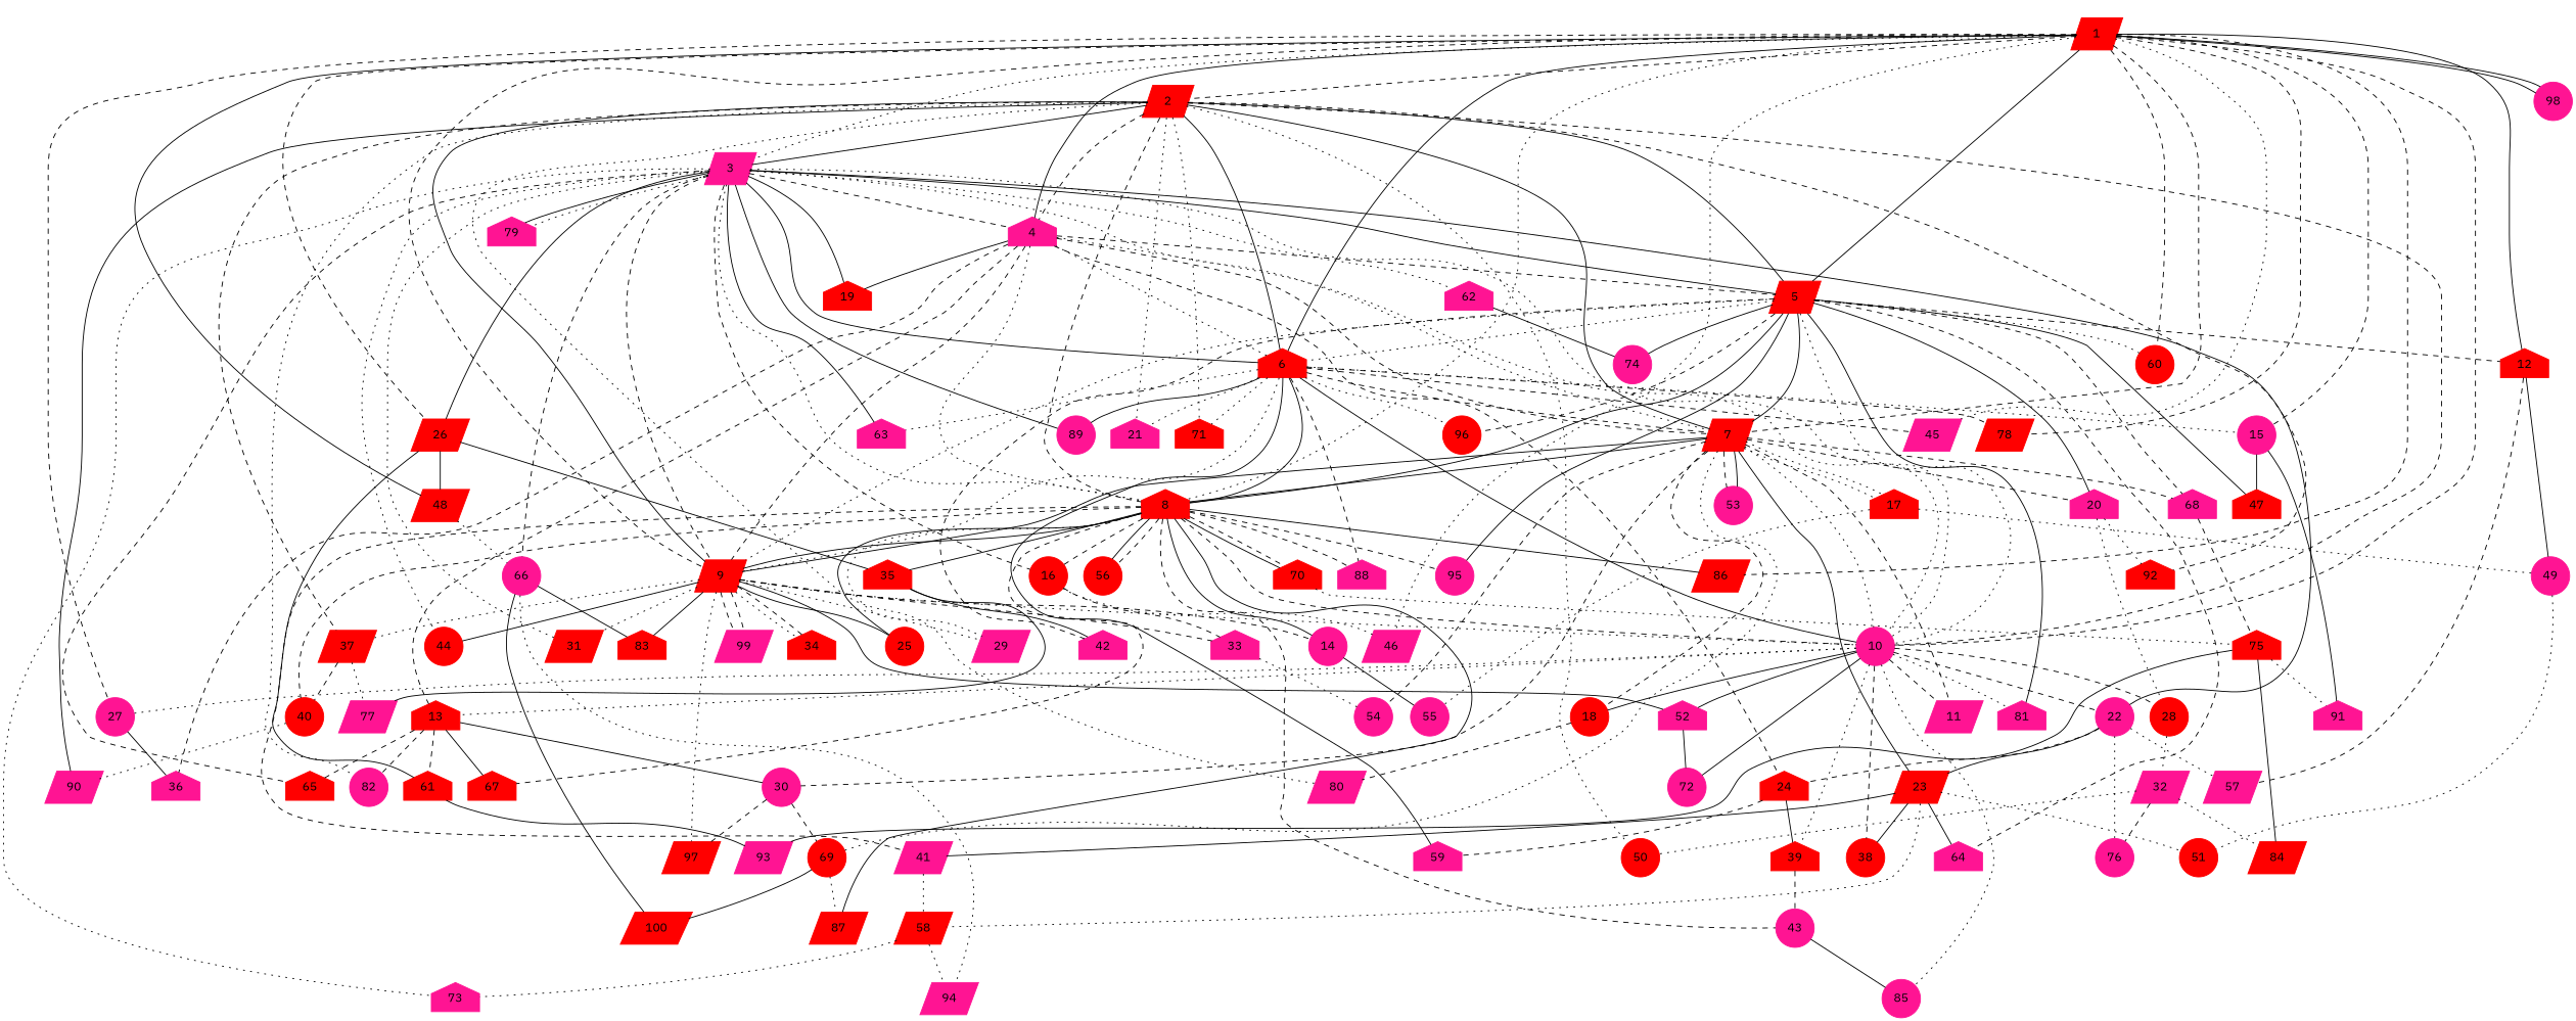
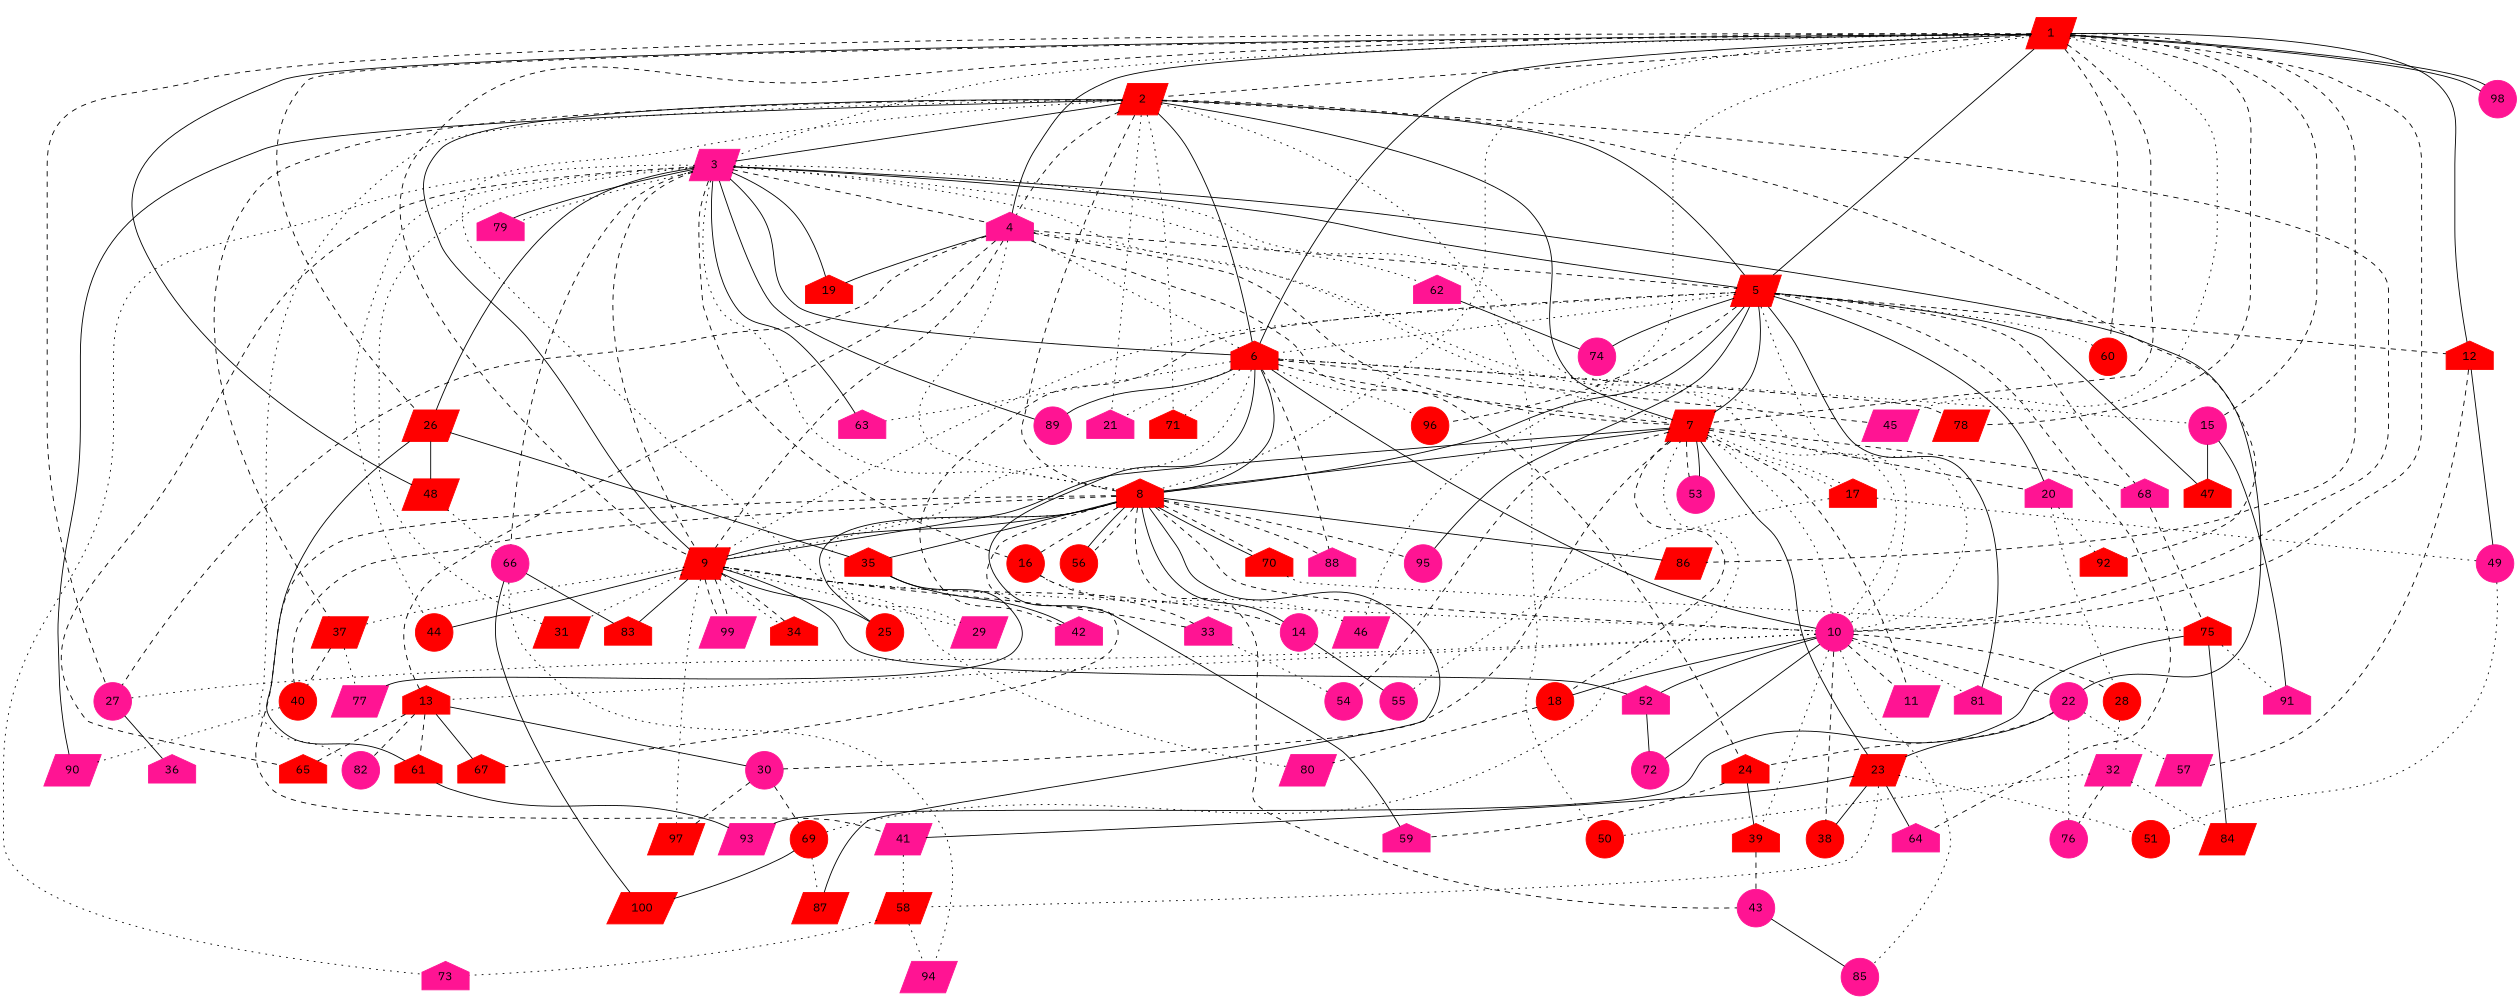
  graph {
    fontname="IBM Plex Sans"
    node [color=deeppink fontname="IBM Plex Sans" shape=house style=filled]
    edge [fontname="IBM Plex Sans" style=solid]
    1 [color=red shape=parallelogram]
    2 [color=red shape=parallelogram]
    3 [shape=parallelogram]
    4
    5 [color=red shape=parallelogram]
    6 [color=red]
    7 [color=red shape=parallelogram]
    8 [color=red]
    9 [color=red shape=parallelogram]
    10 [shape=circle]
    12 [color=red]
    15 [shape=circle]
    26 [color=red shape=parallelogram]
    27 [shape=circle]
    45 [shape=parallelogram]
    46 [shape=parallelogram]
    48 [color=red shape=parallelogram]
    60 [color=red shape=circle]
    78 [color=red shape=parallelogram]
    86 [color=red shape=parallelogram]
    98 [shape=circle]
    21
    37 [color=red shape=parallelogram]
    50 [color=red shape=circle]
    71 [color=red]
    80 [shape=parallelogram]
    82 [shape=circle]
    90 [shape=parallelogram]
    92 [color=red]
    16 [color=red shape=circle]
    19 [color=red]
    22 [shape=circle]
    31 [color=red shape=parallelogram]
    44 [color=red shape=circle]
    62
    63
    65 [color=red]
    66 [shape=circle]
    73
    79
    89 [shape=circle]
    13 [color=red]
    24 [color=red]
    36
    20
    42
    47 [color=red]
    64
    68
    74 [shape=circle]
    81
    95 [shape=circle]
    96 [color=red shape=circle]
    59
    88
    11 [shape=parallelogram]
    17 [color=red]
    18 [color=red shape=circle]
    23 [color=red shape=parallelogram]
    30 [shape=circle]
    53 [shape=circle]
    54 [shape=circle]
    69 [color=red shape=circle]
    14 [shape=circle]
    25 [color=red shape=circle]
    29 [shape=parallelogram]
    35 [color=red]
    40 [color=red shape=circle]
    41 [shape=parallelogram]
    43 [shape=circle]
    56 [color=red shape=circle]
    67 [color=red]
    70 [color=red]
    87 [color=red shape=parallelogram]
    33
    34 [color=red]
    52
    83 [color=red]
    97 [color=red shape=parallelogram]
    99 [shape=parallelogram]
    28 [color=red shape=circle]
    38 [color=red shape=circle]
    39 [color=red]
    72 [shape=circle]
    85 [shape=circle]
    49 [shape=circle]
    57 [shape=parallelogram]
    91
    61 [color=red]
    77 [shape=parallelogram]
    76 [shape=circle]
    32 [shape=parallelogram]
    84 [color=red shape=parallelogram]
    94 [shape=parallelogram]
    100 [color=red shape=parallelogram]
    75 [color=red]
    55 [shape=circle]
    51 [color=red shape=circle]
    58 [color=red shape=parallelogram]
    93 [shape=parallelogram]
    1 -- 2 [style=dashed]
    1 -- 3 [style=dotted]
    1 -- 4
    1 -- 5
    1 -- 6
    1 -- 7 [style=dashed]
    1 -- 8 [style=dotted]
    1 -- 9 [style=dashed]
    1 -- 10 [style=dashed]
    1 -- 12
    1 -- 15 [style=dashed]
    1 -- 26 [style=dashed]
    1 -- 27 [style=dashed]
    1 -- 45 [style=dotted]
    1 -- 46 [style=dotted]
    1 -- 48
    1 -- 60 [style=dashed]
    1 -- 78 [style=dashed]
    1 -- 86 [style=dashed]
    1 -- 98
    1 -- 98
    2 -- 3
    2 -- 4 [style=dashed]
    2 -- 5
    2 -- 6
    2 -- 7
    2 -- 8 [style=dashed]
    2 -- 9
    2 -- 10 [style=dashed]
    2 -- 21 [style=dotted]
    2 -- 37 [style=dashed]
    2 -- 50 [style=dotted]
    2 -- 71 [style=dotted]
    2 -- 80 [style=dotted]
    2 -- 82 [style=dotted]
    2 -- 90
    2 -- 92 [style=dashed]
    3 -- 4 [style=dashed]
    3 -- 5
    3 -- 6
    3 -- 7 [style=dotted]
    3 -- 8 [style=dotted]
    3 -- 9 [style=dashed]
    3 -- 10 [style=dotted]
    3 -- 26
    3 -- 16 [style=dashed]
    3 -- 19
    3 -- 22
    3 -- 31 [style=dotted]
    3 -- 44 [style=dotted]
    3 -- 62 [style=dotted]
    3 -- 63
    3 -- 65 [style=dashed]
    3 -- 66 [style=dashed]
    3 -- 73 [style=dotted]
    3 -- 79
    3 -- 79 [style=dotted]
    3 -- 89
    4 -- 5 [style=dashed]
    4 -- 6 [style=dotted]
    4 -- 7 [style=dashed]
    4 -- 8 [style=dotted]
    4 -- 9 [style=dashed]
    4 -- 10 [style=dotted]
    4 -- 19
    4 -- 13 [style=dashed]
    4 -- 24 [style=dashed]
-   4 -- 36 [style=dashed]
+   4 -- 27 [style=dashed]
    5 -- 6 [style=dotted]
    5 -- 7
    5 -- 8
    5 -- 9 [style=dotted]
    5 -- 10 [style=dotted]
    5 -- 12 [style=dashed]
    5 -- 60 [style=dotted]
    5 -- 20
    5 -- 42 [style=dashed]
    5 -- 47
    5 -- 64 [style=dashed]
    5 -- 68 [style=dashed]
    5 -- 74
    5 -- 81
    5 -- 95
    5 -- 96 [style=dashed]
    6 -- 7 [style=dashed]
    6 -- 8
    6 -- 9 [style=dotted]
    6 -- 10
    6 -- 15 [style=dotted]
    6 -- 45 [style=dashed]
    6 -- 78 [style=dashed]
    6 -- 21 [style=dotted]
    6 -- 71 [style=dotted]
    6 -- 63 [style=dotted]
    6 -- 89
    6 -- 96 [style=dotted]
    6 -- 59
    6 -- 88 [style=dashed]
    7 -- 8
    7 -- 9
    7 -- 10 [style=dotted]
    7 -- 20 [style=dashed]
    7 -- 68 [style=dashed]
    7 -- 11 [style=dashed]
    7 -- 17 [style=dotted]
    7 -- 17 [style=dotted]
    7 -- 18 [style=dashed]
    7 -- 23
    7 -- 30 [style=dashed]
    7 -- 53 [style=dashed]
    7 -- 53
    7 -- 54 [style=dashed]
    7 -- 69 [style=dotted]
    8 -- 9
    8 -- 10 [style=dashed]
    8 -- 86
    8 -- 16 [style=dashed]
    8 -- 95 [style=dashed]
    8 -- 88 [style=dashed]
    8 -- 14
    8 -- 25
    8 -- 29 [style=dotted]
    8 -- 35
    8 -- 40 [style=dashed]
    8 -- 41 [style=dashed]
    8 -- 43 [style=dashed]
    8 -- 56
    8 -- 56 [style=dashed]
    8 -- 67 [style=dashed]
    8 -- 70
    8 -- 70 [style=dashed]
    8 -- 87
    9 -- 10 [style=dotted]
    9 -- 37 [style=dotted]
    9 -- 31 [style=dotted]
    9 -- 44
    9 -- 14 [style=dashed]
    9 -- 25
    9 -- 29 [style=dotted]
    9 -- 33 [style=dashed]
    9 -- 34 [style=dotted]
    9 -- 34 [style=dashed]
    9 -- 52
    9 -- 83
    9 -- 97 [style=dotted]
    9 -- 99 [style=dashed]
    9 -- 99 [style=dashed]
    10 -- 27 [style=dotted]
    10 -- 22 [style=dashed]
    10 -- 13 [style=dotted]
    10 -- 81 [style=dotted]
    10 -- 11 [style=dashed]
    10 -- 18
    10 -- 52
    10 -- 28 [style=dashed]
    10 -- 38 [style=dashed]
    10 -- 39 [style=dotted]
    10 -- 72
    10 -- 85 [style=dotted]
    12 -- 49
    12 -- 57 [style=dashed]
    15 -- 47
    15 -- 91
    26 -- 48
    26 -- 35
    26 -- 61
    27 -- 36
    48 -- 66 [style=dotted]
    37 -- 40 [style=dashed]
    37 -- 77 [style=dotted]
    16 -- 46 [style=dotted]
    16 -- 33 [style=dashed]
    22 -- 24 [style=dashed]
    22 -- 23
    22 -- 57 [style=dotted]
    22 -- 76 [style=dotted]
    62 -- 74
    66 -- 83
    66 -- 94 [style=dotted]
    66 -- 100
    13 -- 82 [style=dashed]
    13 -- 65 [style=dashed]
    13 -- 30
    13 -- 67
    13 -- 61 [style=dashed]
    24 -- 59 [style=dashed]
    24 -- 39
    20 -- 92 [style=dotted]
    20 -- 28 [style=dotted]
    68 -- 75 [style=dashed]
    17 -- 49 [style=dotted]
    17 -- 55 [style=dotted]
    18 -- 80 [style=dashed]
    23 -- 64
    23 -- 41
    23 -- 38
    23 -- 51 [style=dotted]
    23 -- 58 [style=dotted]
    30 -- 69 [style=dashed]
    30 -- 97 [style=dashed]
    69 -- 87 [style=dotted]
    69 -- 100
    14 -- 55
    35 -- 42
    35 -- 77
    40 -- 90 [style=dotted]
    41 -- 58 [style=dotted]
    43 -- 85
    70 -- 75 [style=dotted]
    33 -- 54 [style=dotted]
    52 -- 72
    28 -- 32 [style=dotted]
    39 -- 43 [style=dashed]
    49 -- 51 [style=dotted]
    61 -- 93
    32 -- 50 [style=dotted]
    32 -- 76 [style=dashed]
    32 -- 84 [style=dotted]
    75 -- 91 [style=dotted]
    75 -- 84
    75 -- 93
    58 -- 73 [style=dotted]
    58 -- 94 [style=dotted]
  }
